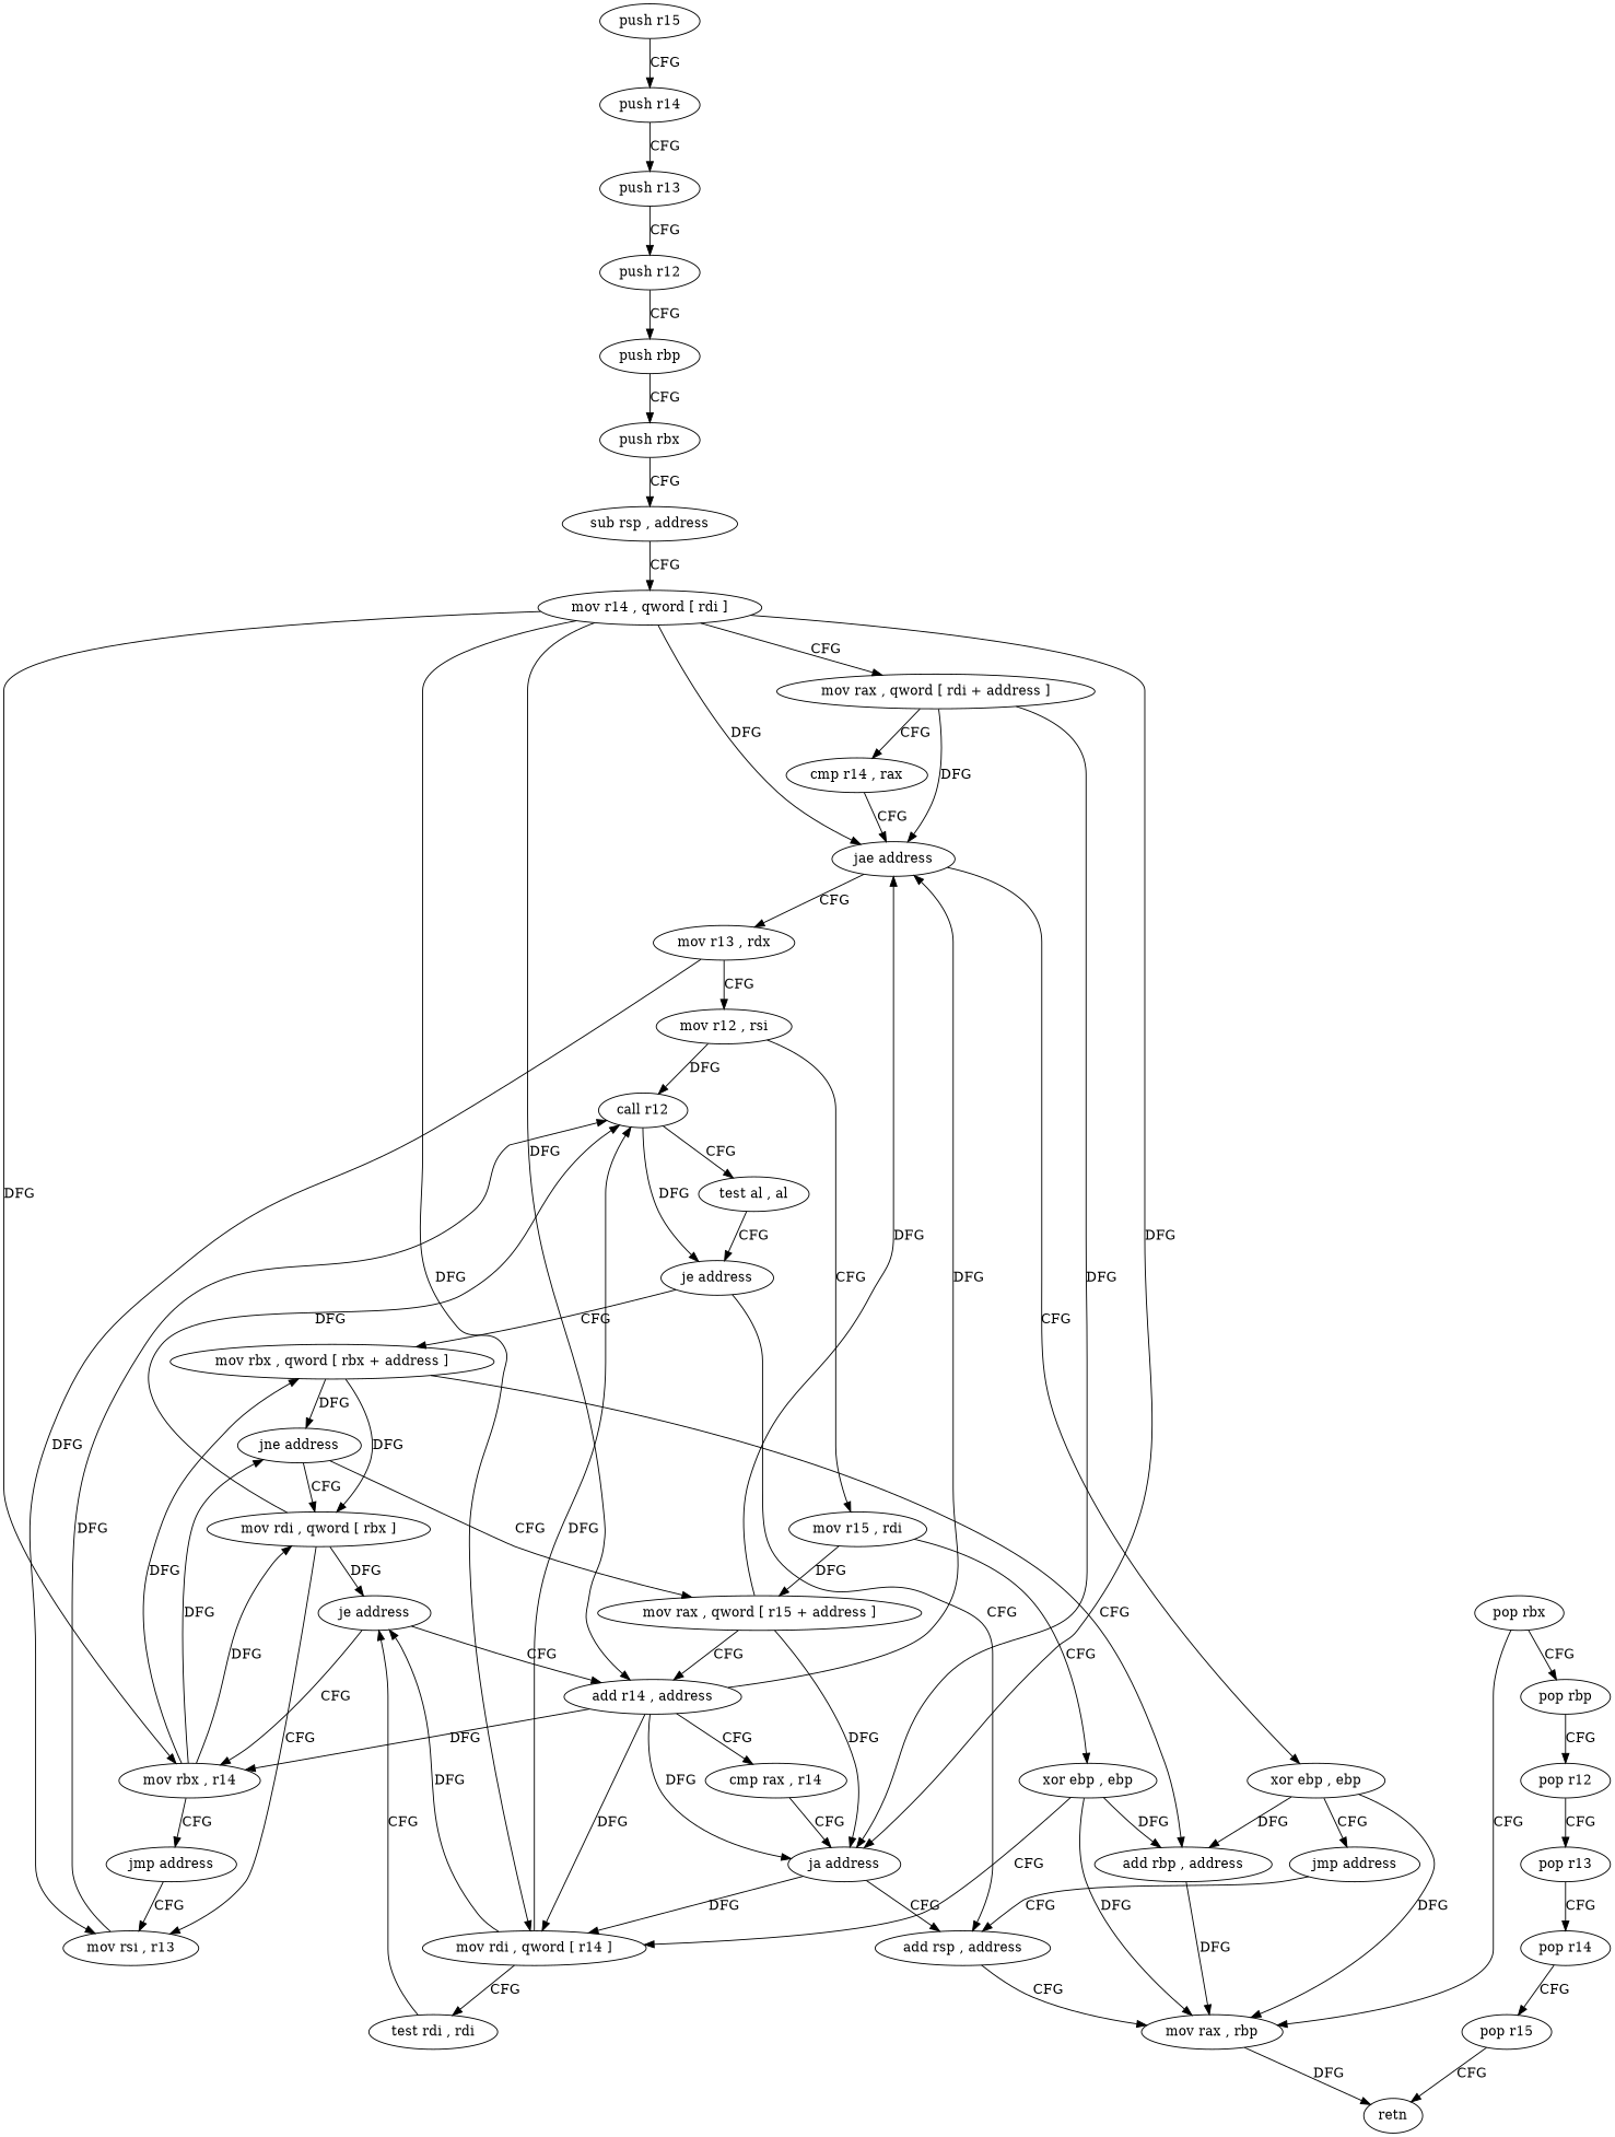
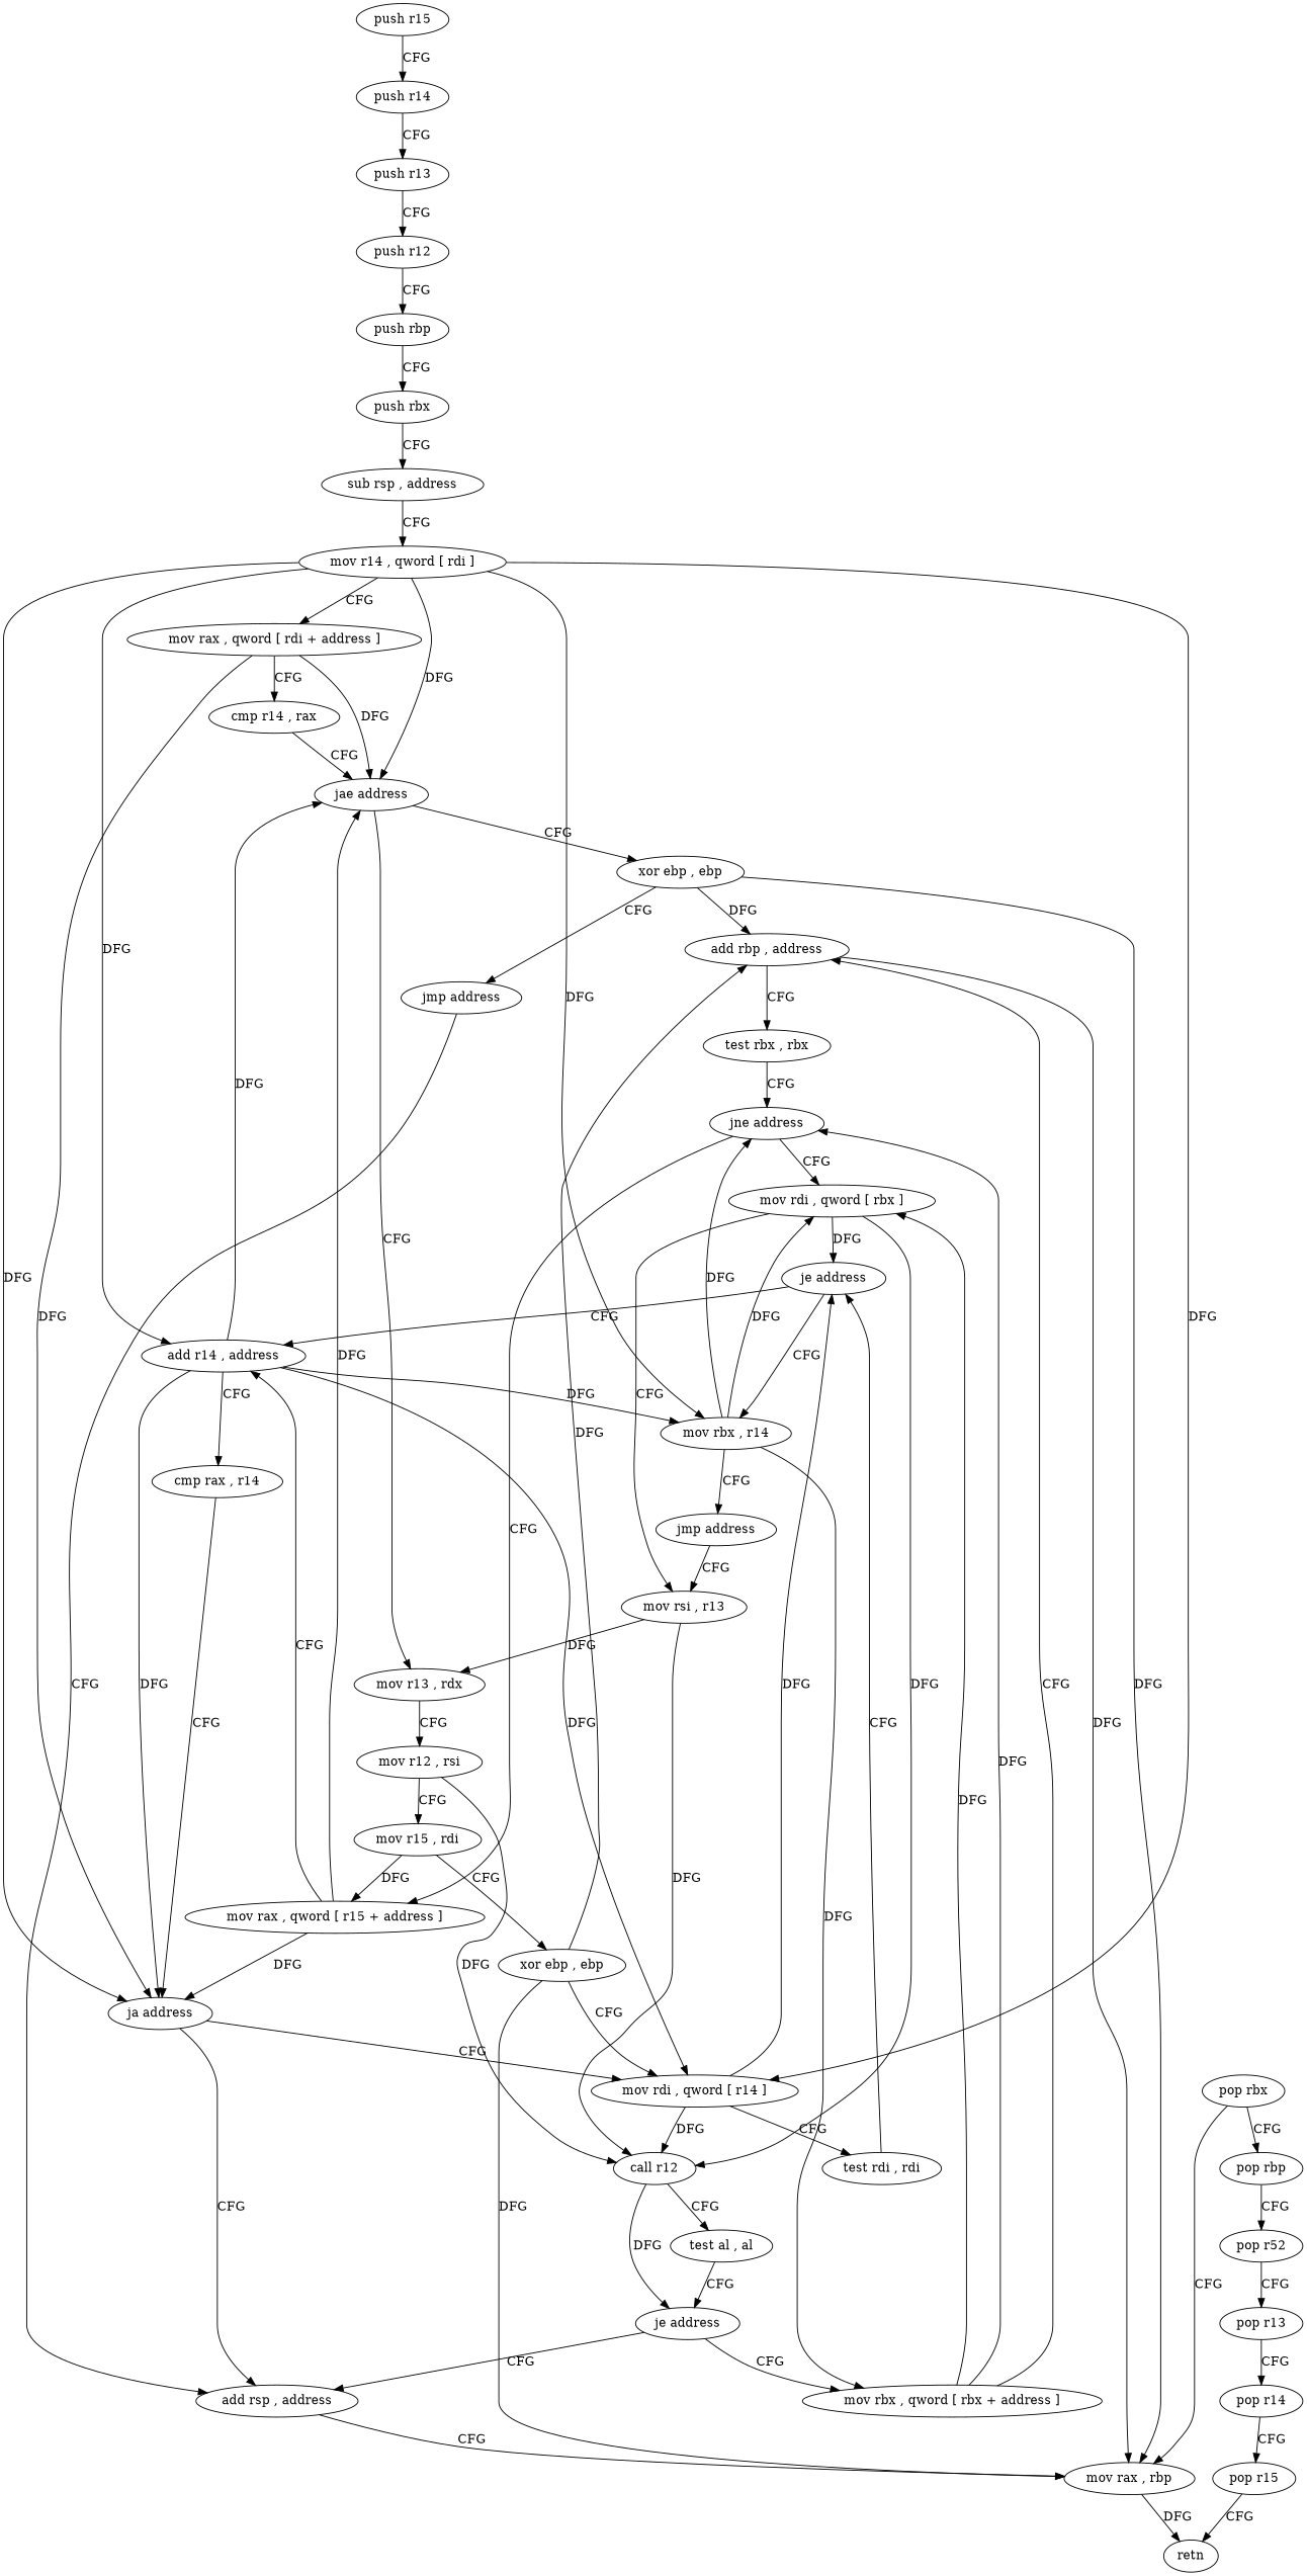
  digraph {
    n1 [label="push r15"]
    n2 [label="push r14"]
    n3 [label="push r13"]
    n4 [label="push r12"]
    n5 [label="push rbp"]
    n6 [label="push rbx"]
    n7 [label="sub rsp , address"]
    n8 [label="mov r14 , qword [ rdi ]"]
    n9 [label="mov rax , qword [ rdi + address ]"]
    n10 [label="jae address"]
    n11 [label="mov rdi , qword [ r14 ]"]
    n12 [label="add r14 , address"]
    n13 [label="ja address"]
    n14 [label="mov rbx , r14"]
    n15 [label="cmp r14 , rax"]
    n16 [label="xor ebp , ebp"]
    n17 [label="mov r13 , rdx"]
    n18 [label="call r12"]
    n19 [label="test rdi , rdi"]
    n20 [label="je address"]
    n21 [label="cmp rax , r14"]
    n22 [label="add rsp , address"]
    n23 [label="jmp address"]
    n24 [label="mov rbx , qword [ rbx + address ]"]
    n25 [label="jne address"]
    n26 [label="mov rdi , qword [ rbx ]"]
    n27 [label="jmp address"]
    n28 [label="mov rax , rbp"]
    n29 [label="add rbp , address"]
    n30 [label="mov r12 , rsi"]
    n31 [label="mov rsi , r13"]
    n32 [label=retn]
+   n33 [label="test rbx , rbx"]
    n34 [label="mov r15 , rdi"]
    n35 [label="xor ebp , ebp"]
    n36 [label="mov rax , qword [ r15 + address ]"]
    n37 [label="test al , al"]
    n38 [label="je address"]
    n39 [label="pop rbx"]
    n40 [label="pop rbp"]
-   n41 [label="pop r12"]
+   n41 [label="pop r52"]
    n42 [label="pop r13"]
    n43 [label="pop r14"]
    n44 [label="pop r15"]
    n1 -> n2 [label=CFG]
    n2 -> n3 [label=CFG]
    n3 -> n4 [label=CFG]
    n4 -> n5 [label=CFG]
    n5 -> n6 [label=CFG]
    n6 -> n7 [label=CFG]
    n7 -> n8 [label=CFG]
    n8 -> n9 [label=CFG]
    n8 -> n10 [label=DFG]
    n8 -> n11 [label=DFG]
    n8 -> n12 [label=DFG]
    n8 -> n13 [label=DFG]
    n8 -> n14 [label=DFG]
    n9 -> n10 [label=DFG]
    n9 -> n13 [label=DFG]
    n9 -> n15 [label=CFG]
    n10 -> n16 [label=CFG]
    n10 -> n17 [label=CFG]
    n11 -> n18 [label=DFG]
    n11 -> n19 [label=CFG]
    n11 -> n20 [label=DFG]
    n12 -> n10 [label=DFG]
    n12 -> n11 [label=DFG]
    n12 -> n13 [label=DFG]
    n12 -> n14 [label=DFG]
    n12 -> n21 [label=CFG]
-   n13 -> n11 [label=DFG]
+   n13 -> n11 [label=CFG]
    n13 -> n22 [label=CFG]
    n14 -> n23 [label=CFG]
    n14 -> n24 [label=DFG]
    n14 -> n25 [label=DFG]
    n14 -> n26 [label=DFG]
    n15 -> n10 [label=CFG]
    n16 -> n27 [label=CFG]
    n16 -> n28 [label=DFG]
    n16 -> n29 [label=DFG]
    n17 -> n30 [label=CFG]
-   n17 -> n31 [label=DFG]
+   n31 -> n17 [label=DFG]
    n18 -> n37 [label=CFG]
    n18 -> n38 [label=DFG]
    n19 -> n20 [label=CFG]
    n20 -> n12 [label=CFG]
    n20 -> n14 [label=CFG]
    n21 -> n13 [label=CFG]
    n22 -> n28 [label=CFG]
    n23 -> n31 [label=CFG]
    n24 -> n25 [label=DFG]
    n24 -> n26 [label=DFG]
    n24 -> n29 [label=CFG]
    n25 -> n26 [label=CFG]
    n25 -> n36 [label=CFG]
    n26 -> n18 [label=DFG]
    n26 -> n20 [label=DFG]
    n26 -> n31 [label=CFG]
    n27 -> n22 [label=CFG]
    n28 -> n32 [label=DFG]
    n29 -> n28 [label=DFG]
+   n29 -> n33 [label=CFG]
    n30 -> n18 [label=DFG]
    n30 -> n34 [label=CFG]
    n31 -> n18 [label=DFG]
+   n33 -> n25 [label=CFG]
    n34 -> n35 [label=CFG]
    n34 -> n36 [label=DFG]
    n35 -> n11 [label=CFG]
    n35 -> n28 [label=DFG]
    n35 -> n29 [label=DFG]
    n36 -> n10 [label=DFG]
    n36 -> n12 [label=CFG]
    n36 -> n13 [label=DFG]
    n37 -> n38 [label=CFG]
    n38 -> n22 [label=CFG]
    n38 -> n24 [label=CFG]
    n39 -> n28 [label=CFG]
    n39 -> n40 [label=CFG]
    n40 -> n41 [label=CFG]
    n41 -> n42 [label=CFG]
    n42 -> n43 [label=CFG]
    n43 -> n44 [label=CFG]
    n44 -> n32 [label=CFG]
  }
